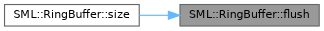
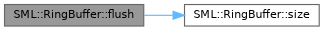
  digraph {
    rankdir=LR
    node [fontname=Helvetica fontsize=10 shape=box style=filled]
    n1 [color=gray40 fillcolor=grey60 fontcolor=black height=0.2 label="SML::RingBuffer::flush" width=0.4]
    n2 [color=grey40 fillcolor=white height=0.2 label="SML::RingBuffer::size" width=0.4]
-   n2 -> n1 [color=steelblue1 fontname=Helvetica fontsize=10 labelfontname=Helvetica labelfontsize=10 style=solid]
+   n1 -> n2 [color=steelblue1 fontname=Helvetica fontsize=10 labelfontname=Helvetica labelfontsize=10 style=solid]
  }
